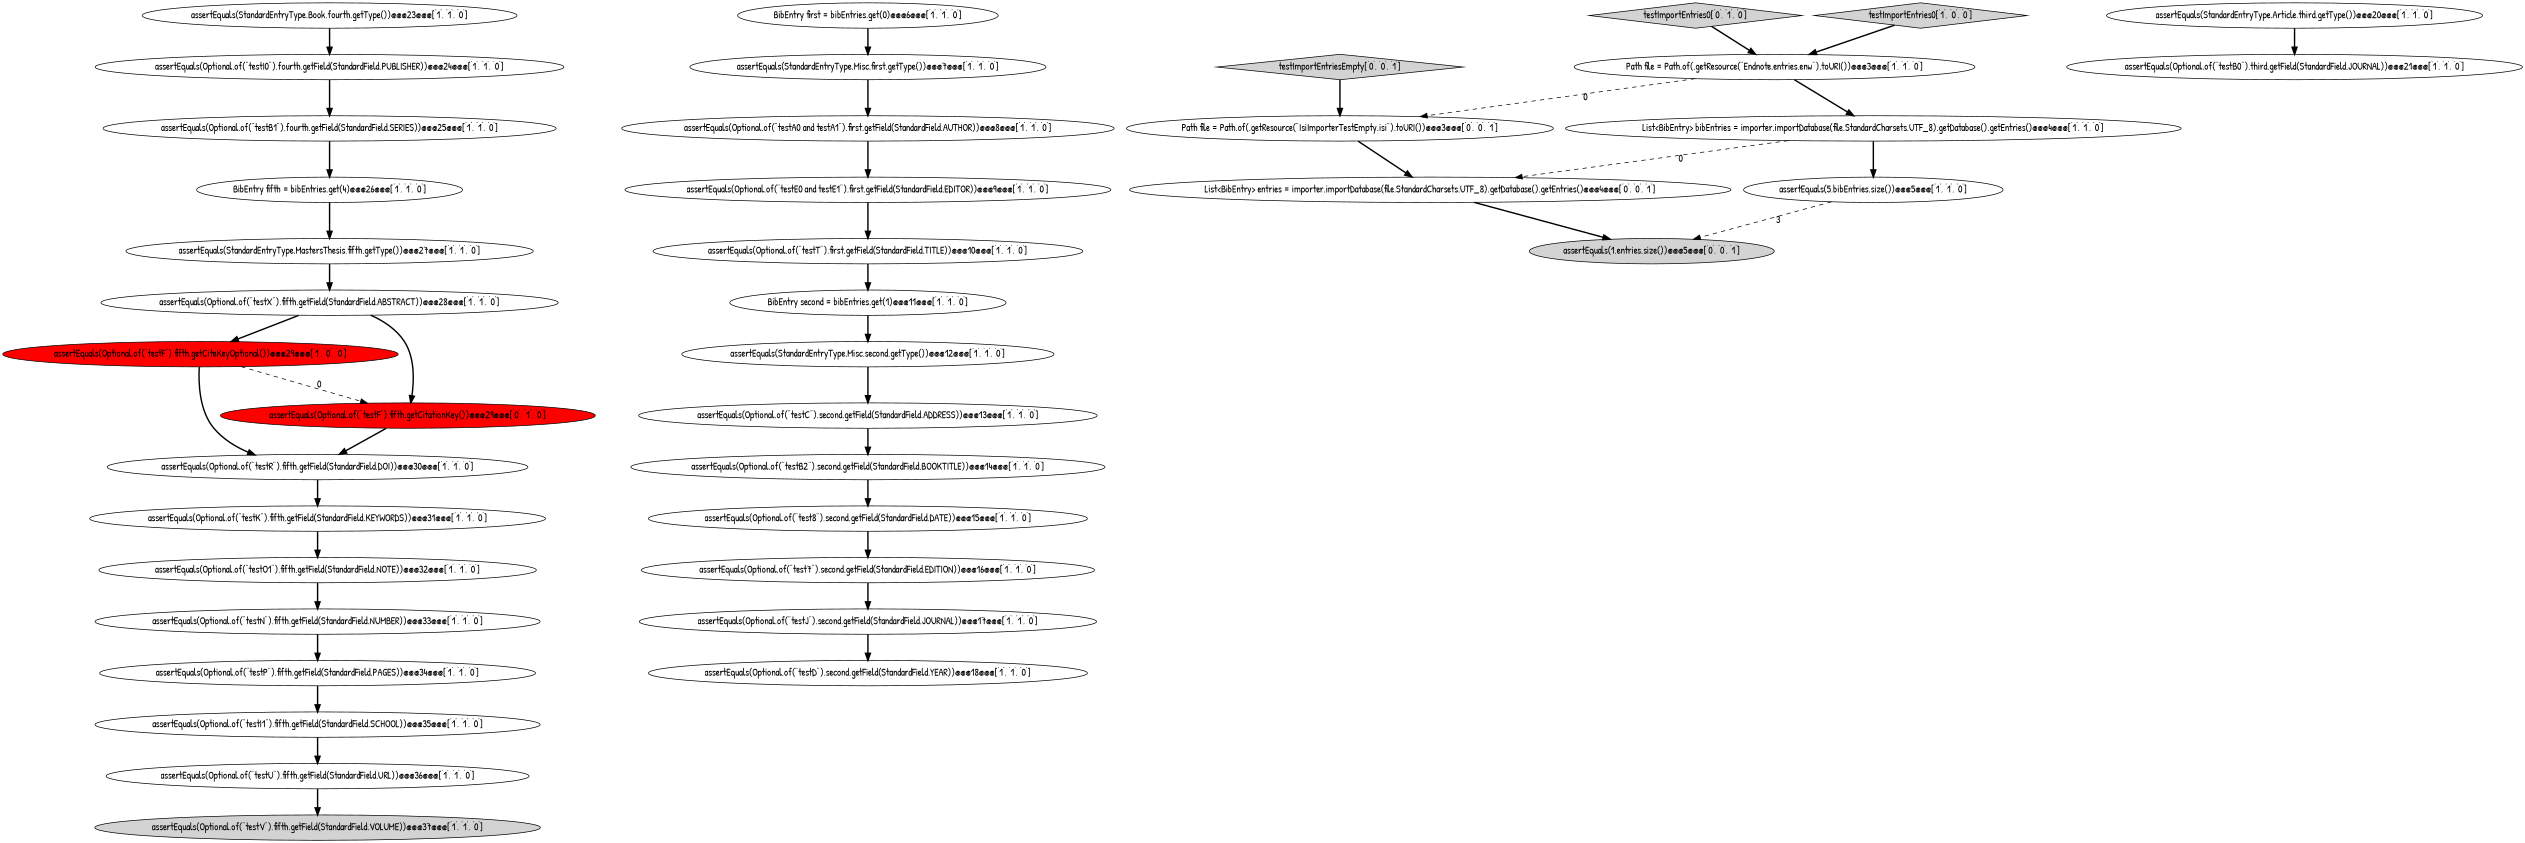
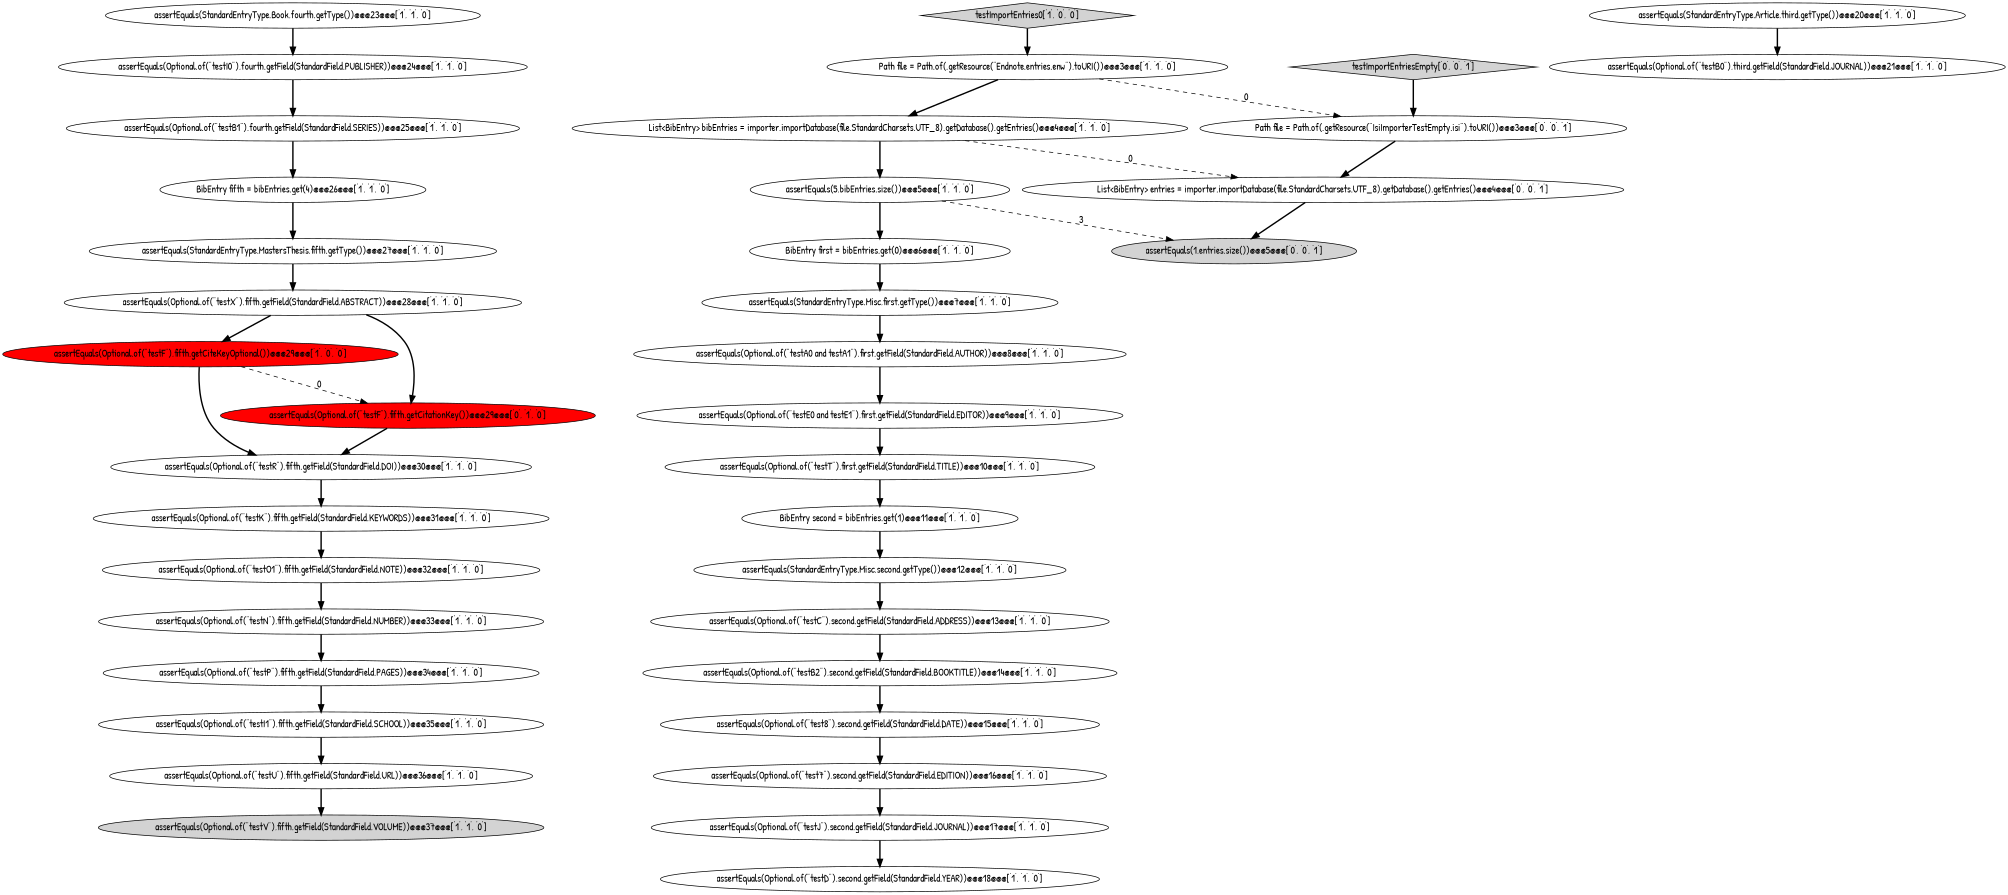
  digraph {
    fontname="Patrick Hand"
    node [fillcolor=white fontname="Patrick Hand" shape=ellipse style=filled]
    edge [fontname="Patrick Hand" style=bold]
    n1 [label="assertEquals(Optional.of(\"testB1\"),fourth.getField(StandardField.SERIES))@@@25@@@['1', '1', '0']"]
    n2 [label="BibEntry fifth = bibEntries.get(4)@@@26@@@['1', '1', '0']"]
    n3 [label="assertEquals(StandardEntryType.MastersThesis,fifth.getType())@@@27@@@['1', '1', '0']"]
    n4 [label="assertEquals(Optional.of(\"testU\"),fifth.getField(StandardField.URL))@@@36@@@['1', '1', '0']"]
    n5 [fillcolor=lightgray label="assertEquals(Optional.of(\"testV\"),fifth.getField(StandardField.VOLUME))@@@37@@@['1', '1', '0']"]
    n6 [label="assertEquals(Optional.of(\"testA0 and testA1\"),first.getField(StandardField.AUTHOR))@@@8@@@['1', '1', '0']"]
    n7 [label="assertEquals(Optional.of(\"testE0 and testE1\"),first.getField(StandardField.EDITOR))@@@9@@@['1', '1', '0']"]
    n8 [label="assertEquals(Optional.of(\"testT\"),first.getField(StandardField.TITLE))@@@10@@@['1', '1', '0']"]
    n9 [label="assertEquals(Optional.of(\"testX\"),fifth.getField(StandardField.ABSTRACT))@@@28@@@['1', '1', '0']"]
    n10 [fillcolor=red label="assertEquals(Optional.of(\"testF\"),fifth.getCiteKeyOptional())@@@29@@@['1', '0', '0']"]
    n11 [fillcolor=red label="assertEquals(Optional.of(\"testF\"),fifth.getCitationKey())@@@29@@@['0', '1', '0']"]
    n12 [label="assertEquals(Optional.of(\"testR\"),fifth.getField(StandardField.DOI))@@@30@@@['1', '1', '0']"]
    n13 [label="assertEquals(Optional.of(\"testP\"),fifth.getField(StandardField.PAGES))@@@34@@@['1', '1', '0']"]
    n14 [label="assertEquals(Optional.of(\"testI1\"),fifth.getField(StandardField.SCHOOL))@@@35@@@['1', '1', '0']"]
    n15 [label="assertEquals(Optional.of(\"testK\"),fifth.getField(StandardField.KEYWORDS))@@@31@@@['1', '1', '0']"]
    n16 [label="assertEquals(Optional.of(\"testO1\"),fifth.getField(StandardField.NOTE))@@@32@@@['1', '1', '0']"]
    n17 [label="assertEquals(Optional.of(\"testN\"),fifth.getField(StandardField.NUMBER))@@@33@@@['1', '1', '0']"]
    n18 [label="assertEquals(Optional.of(\"testC\"),second.getField(StandardField.ADDRESS))@@@13@@@['1', '1', '0']"]
    n19 [label="assertEquals(Optional.of(\"testB2\"),second.getField(StandardField.BOOKTITLE))@@@14@@@['1', '1', '0']"]
    n20 [label="assertEquals(Optional.of(\"test8\"),second.getField(StandardField.DATE))@@@15@@@['1', '1', '0']"]
    n21 [label="Path file = Path.of(.getResource(\"Endnote.entries.enw\").toURI())@@@3@@@['1', '1', '0']"]
    n22 [label="Path file = Path.of(.getResource(\"IsiImporterTestEmpty.isi\").toURI())@@@3@@@['0', '0', '1']"]
    n23 [label="List<BibEntry> bibEntries = importer.importDatabase(file,StandardCharsets.UTF_8).getDatabase().getEntries()@@@4@@@['1', '1', '0']"]
    n24 [label="List<BibEntry> entries = importer.importDatabase(file,StandardCharsets.UTF_8).getDatabase().getEntries()@@@4@@@['0', '0', '1']"]
    n25 [label="assertEquals(5,bibEntries.size())@@@5@@@['1', '1', '0']"]
    n26 [label="assertEquals(StandardEntryType.Article,third.getType())@@@20@@@['1', '1', '0']"]
    n27 [label="assertEquals(Optional.of(\"testB0\"),third.getField(StandardField.JOURNAL))@@@21@@@['1', '1', '0']"]
-   n28 [fillcolor=lightgray label="testImportEntries0['0', '1', '0']" shape=diamond]
    n29 [label="assertEquals(Optional.of(\"test7\"),second.getField(StandardField.EDITION))@@@16@@@['1', '1', '0']"]
    n30 [label="assertEquals(Optional.of(\"testJ\"),second.getField(StandardField.JOURNAL))@@@17@@@['1', '1', '0']"]
    n31 [label="assertEquals(Optional.of(\"testD\"),second.getField(StandardField.YEAR))@@@18@@@['1', '1', '0']"]
    n32 [label="BibEntry first = bibEntries.get(0)@@@6@@@['1', '1', '0']"]
    n33 [label="assertEquals(StandardEntryType.Misc,first.getType())@@@7@@@['1', '1', '0']"]
    n34 [label="assertEquals(StandardEntryType.Book,fourth.getType())@@@23@@@['1', '1', '0']"]
    n35 [label="assertEquals(Optional.of(\"testI0\"),fourth.getField(StandardField.PUBLISHER))@@@24@@@['1', '1', '0']"]
    n36 [fillcolor=lightgray label="testImportEntriesEmpty['0', '0', '1']" shape=diamond]
    n37 [label="BibEntry second = bibEntries.get(1)@@@11@@@['1', '1', '0']"]
    n38 [label="assertEquals(StandardEntryType.Misc,second.getType())@@@12@@@['1', '1', '0']"]
    n39 [fillcolor=lightgray label="assertEquals(1,entries.size())@@@5@@@['0', '0', '1']"]
    n40 [fillcolor=lightgray label="testImportEntries0['1', '0', '0']" shape=diamond]
    n1 -> n2
    n2 -> n3
    n3 -> n9
    n4 -> n5
    n6 -> n7
    n7 -> n8
    n8 -> n37
    n9 -> n10
    n9 -> n11
    n10 -> n11 [label=0 style=dashed]
    n10 -> n12
    n11 -> n12
    n12 -> n15
    n13 -> n14
    n14 -> n4
    n15 -> n16
    n16 -> n17
    n17 -> n13
    n18 -> n19
    n19 -> n20
    n20 -> n29
    n21 -> n22 [label=0 style=dashed]
    n21 -> n23
    n22 -> n24
    n23 -> n24 [label=0 style=dashed]
    n23 -> n25
    n24 -> n39
+   n25 -> n32
    n25 -> n39 [label=3 style=dashed]
    n26 -> n27
-   n28 -> n21
    n29 -> n30
    n30 -> n31
    n32 -> n33
    n33 -> n6
    n34 -> n35
    n35 -> n1
    n36 -> n22
    n37 -> n38
    n38 -> n18
    n40 -> n21
  }
